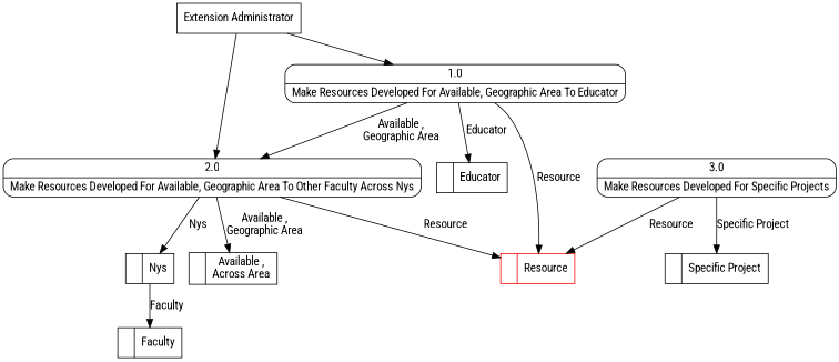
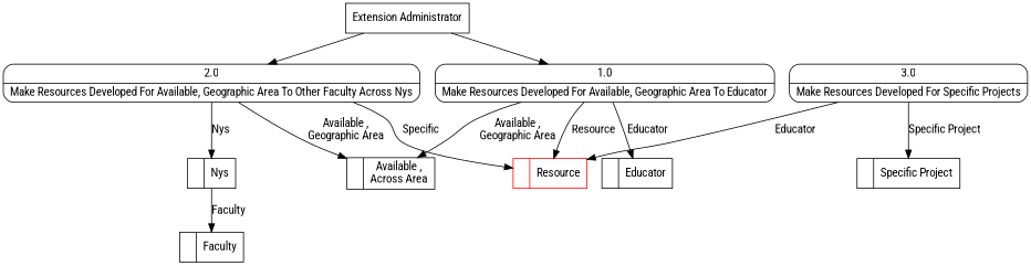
  digraph {
    fontname="Roboto Condensed"
    node [fontname="Roboto Condensed" shape=record]
    edge [fontname="Roboto Condensed"]
    n1 [label="<f0>  |<f1> Nys "]
    n2 [label="<f0>  |<f1> Faculty "]
    n3 [label="<f0>  |<f1> Available ,\nAcross Area "]
    n4 [label="<f0>  |<f1> Educator "]
    n5 [color=red label="<f0>  |<f1> Resource "]
    n6 [label="<f0>  |<f1> Specific Project "]
    n7 [label="Extension Administrator" shape=box]
    n8 [label="{<f0> 1.0|<f1> Make Resources Developed For Available, Geographic Area To Educator }" shape=Mrecord]
    n9 [label="{<f0> 2.0|<f1> Make Resources Developed For Available, Geographic Area To Other Faculty Across Nys }" shape=Mrecord]
    n10 [label="{<f0> 3.0|<f1> Make Resources Developed For Specific Projects }" shape=Mrecord]
    n1 -> n2 [label=Faculty]
    n7 -> n8
    n7 -> n9
-   n8 -> n9 [label="Available ,\nGeographic Area"]
+   n8 -> n3 [label="Available ,\nGeographic Area"]
    n8 -> n4 [label=Educator]
    n8 -> n5 [label=Resource]
    n9 -> n1 [label=Nys]
    n9 -> n3 [label="Available ,\nGeographic Area"]
-   n9 -> n5 [label=Resource]
-   n10 -> n5 [label=Resource]
+   n9 -> n5 [label=Specific]
+   n10 -> n5 [label=Educator]
    n10 -> n6 [label="Specific Project"]
  }
